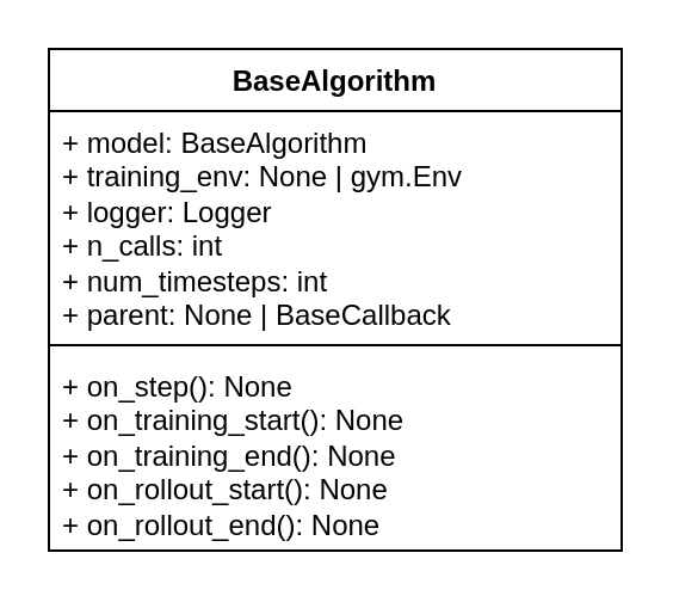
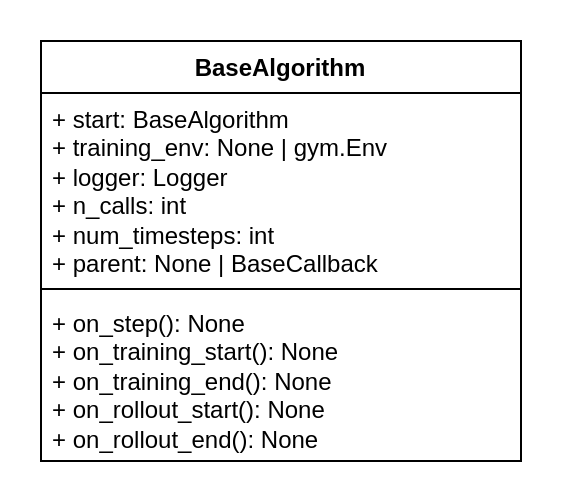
  <mxCell id="0" />
  <mxCell id="1" parent="0" />
  <mxCell id="2" value="BaseAlgorithm" style="swimlane;fontStyle=1;align=center;verticalAlign=top;childLayout=stackLayout;horizontal=1;startSize=26;horizontalStack=0;resizeParent=1;resizeParentMax=0;resizeLast=0;collapsible=1;marginBottom=0;whiteSpace=wrap;html=1;" parent="1" vertex="1"><mxGeometry x="20" y="20" width="240" height="210" as="geometry" /></mxCell>
- <mxCell id="3" value="+ model: BaseAlgorithm&lt;br&gt;+ training_env: None | gym.Env&lt;br&gt;+ logger: Logger&lt;br&gt;+ n_calls: int&lt;br&gt;+ num_timesteps: int&lt;br&gt;+ parent: None | BaseCallback" style="text;strokeColor=none;fillColor=none;align=left;verticalAlign=top;spacingLeft=4;spacingRight=4;overflow=hidden;rotatable=0;points=[[0,0.5],[1,0.5]];portConstraint=eastwest;whiteSpace=wrap;html=1;" parent="2" vertex="1"><mxGeometry y="26" width="240" height="94" as="geometry" /></mxCell>
+ <mxCell id="3" value="+ start: BaseAlgorithm&lt;br&gt;+ training_env: None | gym.Env&lt;br&gt;+ logger: Logger&lt;br&gt;+ n_calls: int&lt;br&gt;+ num_timesteps: int&lt;br&gt;+ parent: None | BaseCallback" style="text;strokeColor=none;fillColor=none;align=left;verticalAlign=top;spacingLeft=4;spacingRight=4;overflow=hidden;rotatable=0;points=[[0,0.5],[1,0.5]];portConstraint=eastwest;whiteSpace=wrap;html=1;" parent="2" vertex="1"><mxGeometry y="26" width="240" height="94" as="geometry" /></mxCell>
  <mxCell id="4" value="" style="line;strokeWidth=1;fillColor=none;align=left;verticalAlign=middle;spacingTop=-1;spacingLeft=3;spacingRight=3;rotatable=0;labelPosition=right;points=[];portConstraint=eastwest;strokeColor=inherit;" parent="2" vertex="1"><mxGeometry y="120" width="240" height="8" as="geometry" /></mxCell>
  <mxCell id="5" value="+ on_step(): None&lt;br&gt;+ on_training_start(): None&lt;br&gt;+ on_training_end(): None&lt;br&gt;+ on_rollout_start(): None&lt;br&gt;+ on_rollout_end(): None" style="text;strokeColor=none;fillColor=none;align=left;verticalAlign=top;spacingLeft=4;spacingRight=4;overflow=hidden;rotatable=0;points=[[0,0.5],[1,0.5]];portConstraint=eastwest;whiteSpace=wrap;html=1;" parent="2" vertex="1"><mxGeometry y="128" width="240" height="82" as="geometry" /></mxCell>
